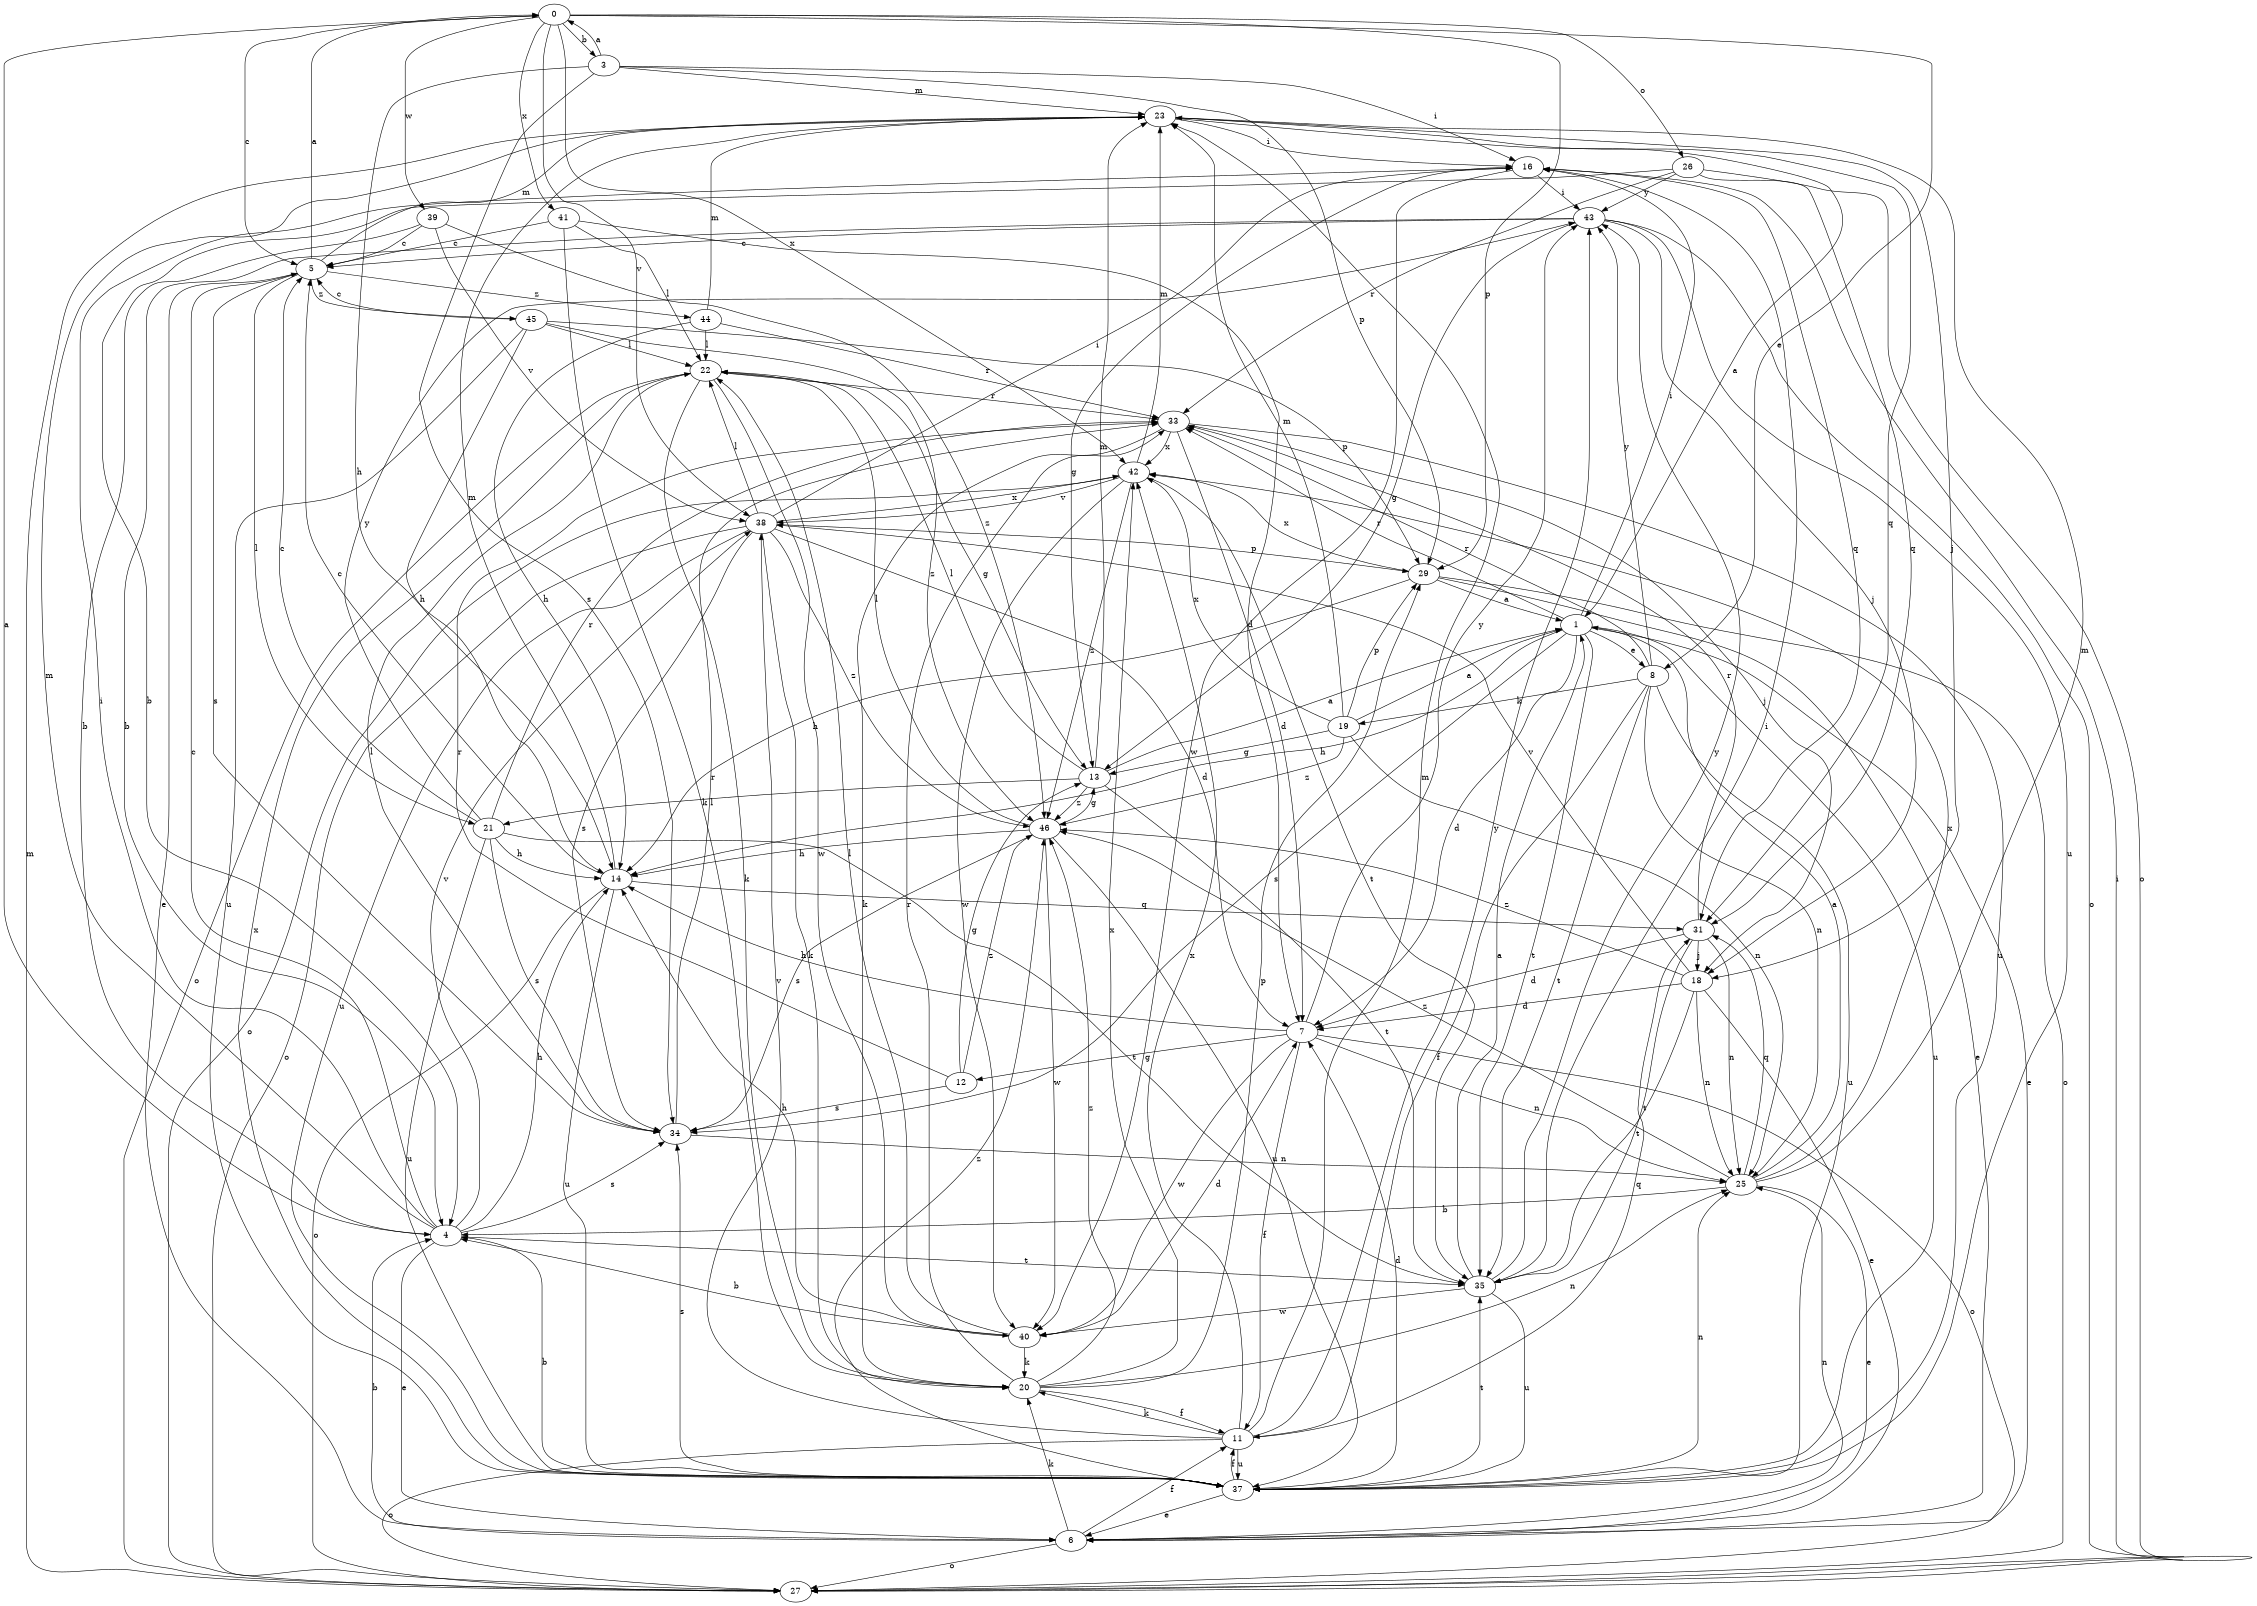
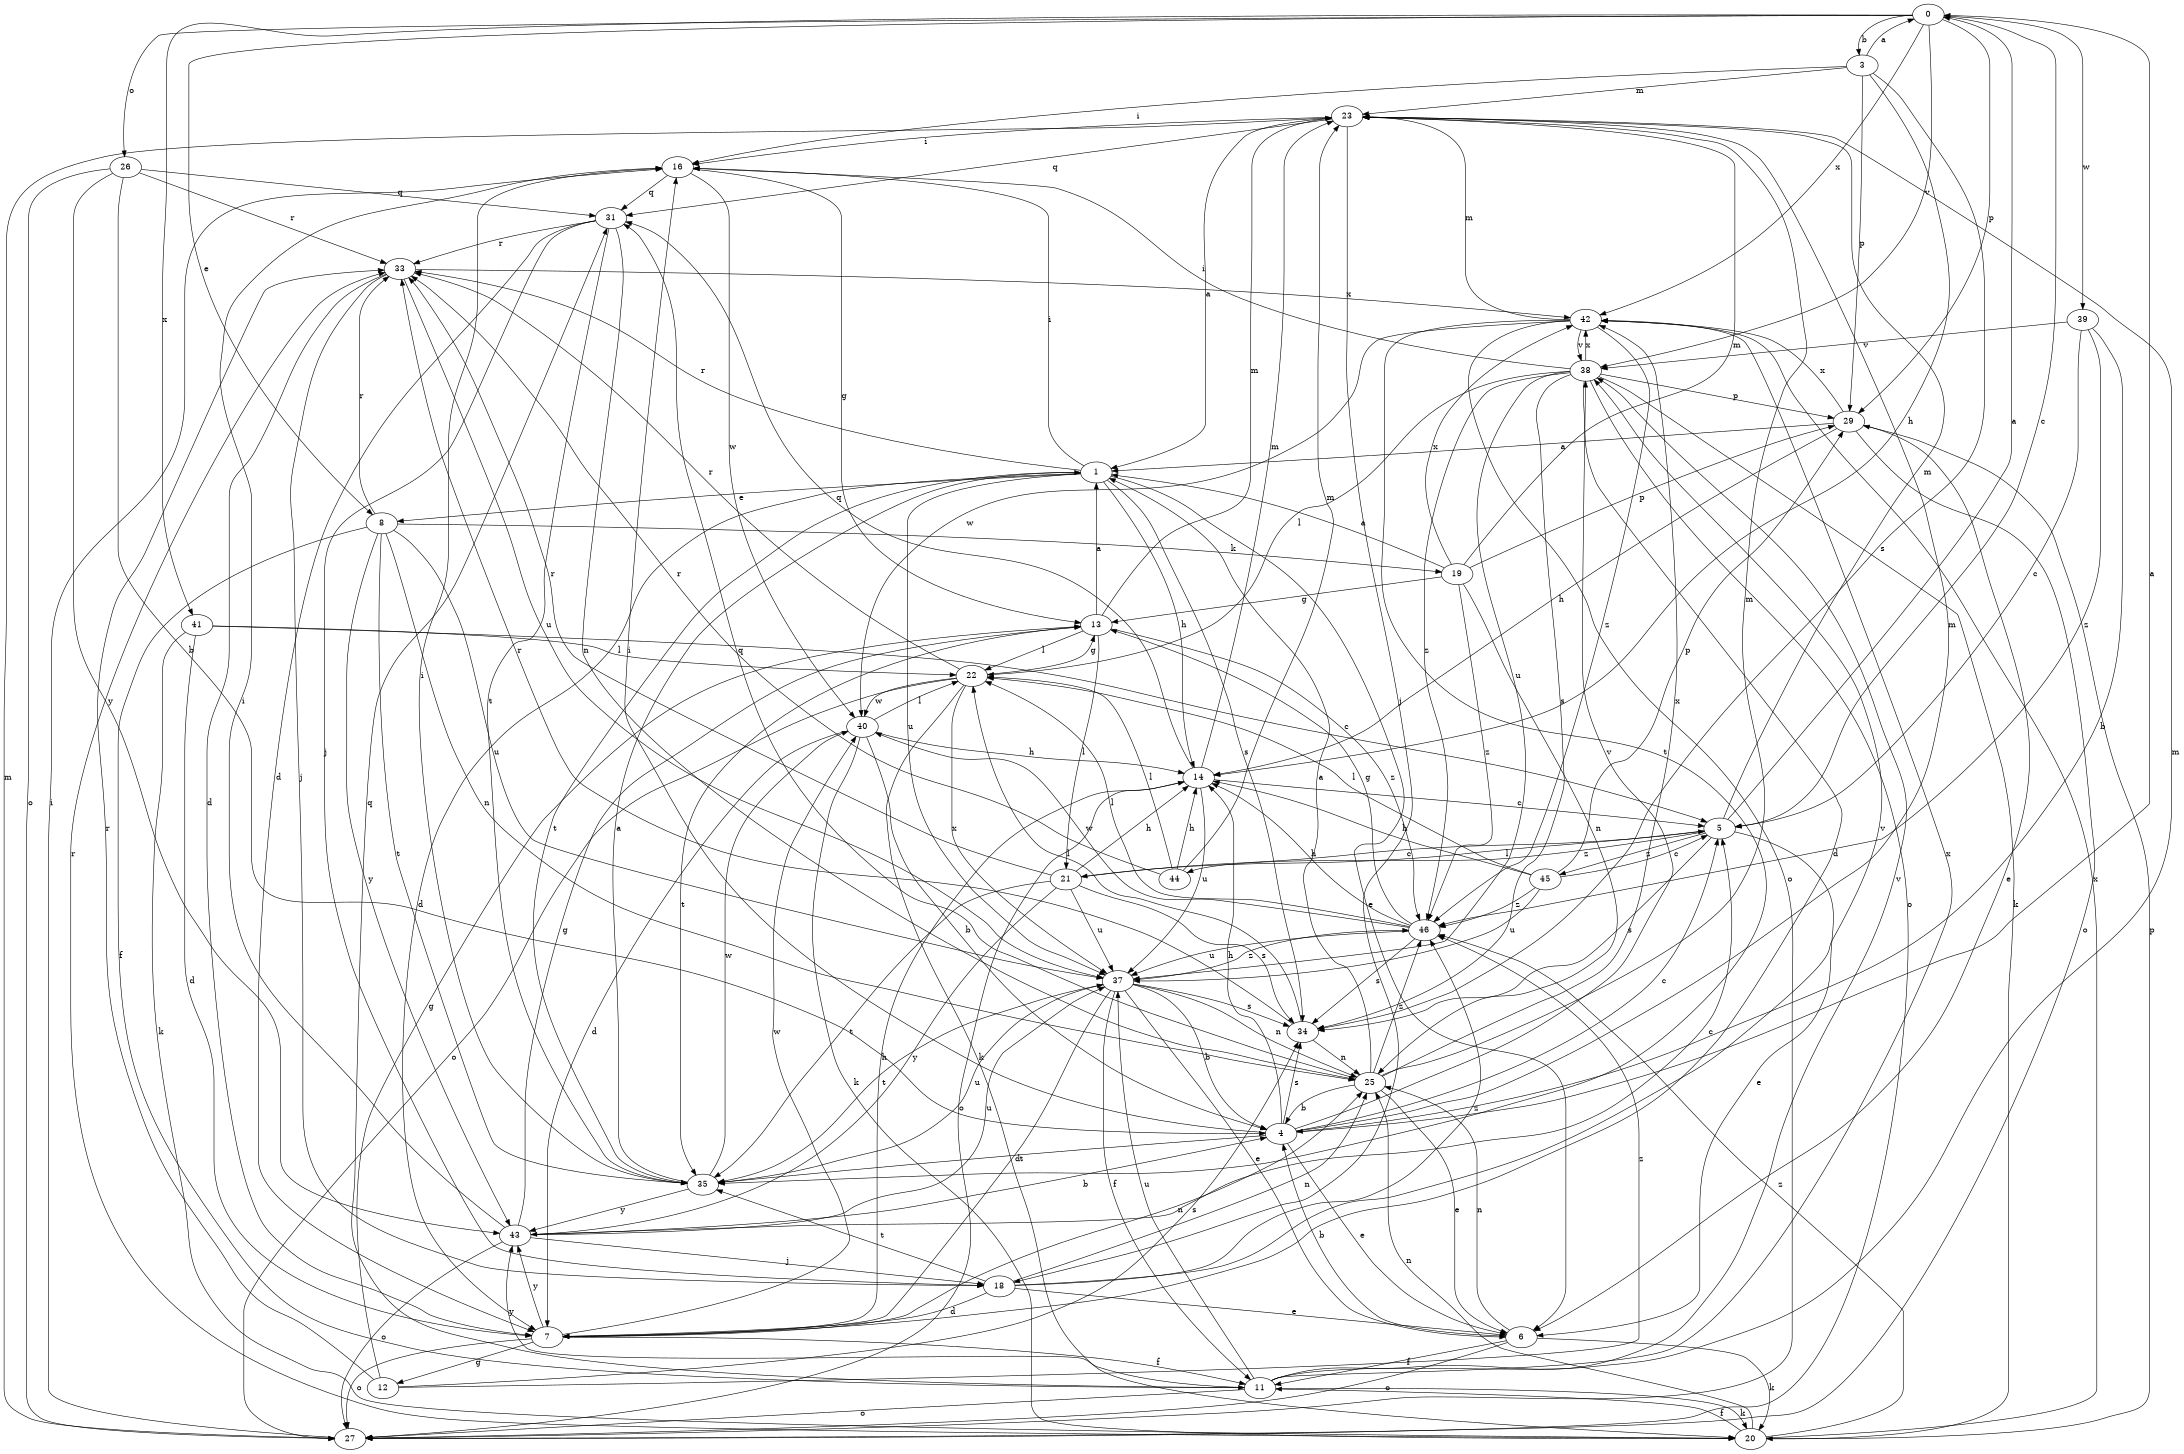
  strict digraph {
    0
    3
    5
    8
    26
    29
    38
    39
    41
    42
    14
    16
    34
    23
    n15 [label=6]
    21
    44
    45
    33
    35
    37
    11
    25
    43
    19
    4
    27
    31
    1
    7
    20
    46
    22
    40
    12
    13
    18
    0 -> 3 [label=b]
    0 -> 5 [label=c]
    0 -> 8 [label=e]
    0 -> 26 [label=o]
    0 -> 29 [label=p]
    0 -> 38 [label=v]
    0 -> 39 [label=w]
    0 -> 41 [label=x]
    0 -> 42 [label=x]
    3 -> 0 [label=a]
    3 -> 29 [label=p]
    3 -> 14 [label=h]
    3 -> 16 [label=i]
    3 -> 34 [label=s]
    3 -> 23 [label=m]
    5 -> 0 [label=a]
    5 -> 34 [label=s]
    5 -> 23 [label=m]
    5 -> n15 [label=e]
    5 -> 21 [label=l]
    5 -> 44 [label=z]
    5 -> 45 [label=z]
    8 -> 33 [label=r]
    8 -> 35 [label=t]
    8 -> 37 [label=u]
    8 -> 11 [label=f]
    8 -> 25 [label=n]
    8 -> 43 [label=y]
    8 -> 19 [label=k]
    26 -> 33 [label=r]
    26 -> 43 [label=y]
    26 -> 4 [label=b]
    26 -> 27 [label=o]
    26 -> 31 [label=q]
    29 -> 42 [label=x]
    29 -> 14 [label=h]
    29 -> n15 [label=e]
    29 -> 27 [label=o]
    29 -> 1 [label=a]
    38 -> 29 [label=p]
    38 -> 42 [label=x]
    38 -> 16 [label=i]
    38 -> 34 [label=s]
    38 -> 37 [label=u]
    38 -> 27 [label=o]
    38 -> 7 [label=d]
    38 -> 20 [label=k]
    38 -> 46 [label=z]
    38 -> 22 [label=l]
    39 -> 5 [label=c]
    39 -> 38 [label=v]
    39 -> 4 [label=b]
    39 -> 46 [label=z]
    41 -> 5 [label=c]
    41 -> 7 [label=d]
    41 -> 20 [label=k]
    41 -> 22 [label=l]
    42 -> 38 [label=v]
    42 -> 23 [label=m]
    42 -> 35 [label=t]
    42 -> 27 [label=o]
    42 -> 46 [label=z]
    42 -> 40 [label=w]
    14 -> 5 [label=c]
    14 -> 23 [label=m]
    14 -> 37 [label=u]
    14 -> 27 [label=o]
    14 -> 31 [label=q]
    16 -> 31 [label=q]
    16 -> 40 [label=w]
    16 -> 13 [label=g]
    34 -> 33 [label=r]
    34 -> 25 [label=n]
    34 -> 22 [label=l]
    23 -> 16 [label=i]
    23 -> 31 [label=q]
    23 -> 1 [label=a]
    23 -> 18 [label=j]
    n15 -> 11 [label=f]
    n15 -> 25 [label=n]
    n15 -> 4 [label=b]
    n15 -> 27 [label=o]
    n15 -> 20 [label=k]
    21 -> 5 [label=c]
    21 -> 14 [label=h]
    21 -> 34 [label=s]
    21 -> 33 [label=r]
    21 -> 35 [label=t]
    21 -> 37 [label=u]
    21 -> 43 [label=y]
    44 -> 14 [label=h]
    44 -> 23 [label=m]
    44 -> 33 [label=r]
    44 -> 22 [label=l]
    45 -> 5 [label=c]
    45 -> 29 [label=p]
    45 -> 14 [label=h]
    45 -> 37 [label=u]
    45 -> 46 [label=z]
    45 -> 22 [label=l]
    33 -> 42 [label=x]
    33 -> 37 [label=u]
    33 -> 7 [label=d]
-   33 -> 20 [label=k]
    33 -> 18 [label=j]
    35 -> 16 [label=i]
    35 -> 37 [label=u]
    35 -> 43 [label=y]
    35 -> 1 [label=a]
    35 -> 40 [label=w]
    37 -> 34 [label=s]
    37 -> n15 [label=e]
    37 -> 35 [label=t]
    37 -> 11 [label=f]
    37 -> 25 [label=n]
    37 -> 4 [label=b]
    37 -> 7 [label=d]
    37 -> 46 [label=z]
    11 -> 38 [label=v]
    11 -> 42 [label=x]
    11 -> 23 [label=m]
    11 -> 37 [label=u]
    11 -> 43 [label=y]
    11 -> 27 [label=o]
    11 -> 31 [label=q]
    11 -> 20 [label=k]
    25 -> 42 [label=x]
    25 -> 23 [label=m]
    25 -> n15 [label=e]
    25 -> 4 [label=b]
    25 -> 31 [label=q]
    25 -> 1 [label=a]
    25 -> 46 [label=z]
    43 -> 5 [label=c]
-   16 -> 43 [label=i]
+   43 -> 16 [label=i]
    43 -> 37 [label=u]
    43 -> 4 [label=b]
    43 -> 27 [label=o]
    43 -> 13 [label=g]
    43 -> 18 [label=j]
    19 -> 29 [label=p]
    19 -> 42 [label=x]
    19 -> 23 [label=m]
    19 -> 25 [label=n]
    19 -> 1 [label=a]
    19 -> 46 [label=z]
    19 -> 13 [label=g]
    4 -> 0 [label=a]
    4 -> 5 [label=c]
    4 -> 38 [label=v]
    4 -> 14 [label=h]
    4 -> 16 [label=i]
    4 -> 34 [label=s]
    4 -> 23 [label=m]
    4 -> n15 [label=e]
    4 -> 35 [label=t]
    27 -> 16 [label=i]
    27 -> 23 [label=m]
    31 -> 33 [label=r]
    31 -> 35 [label=t]
    31 -> 25 [label=n]
    31 -> 7 [label=d]
    31 -> 18 [label=j]
    1 -> 8 [label=e]
    1 -> 14 [label=h]
    1 -> 16 [label=i]
    1 -> 34 [label=s]
    1 -> n15 [label=e]
    1 -> 33 [label=r]
    1 -> 35 [label=t]
    1 -> 37 [label=u]
    1 -> 7 [label=d]
    7 -> 14 [label=h]
    7 -> 11 [label=f]
    7 -> 25 [label=n]
    7 -> 43 [label=y]
    7 -> 27 [label=o]
    7 -> 40 [label=w]
    7 -> 12 [label=g]
    20 -> 29 [label=p]
    20 -> 42 [label=x]
    20 -> 33 [label=r]
    20 -> 11 [label=f]
    20 -> 25 [label=n]
    20 -> 46 [label=z]
    46 -> 14 [label=h]
    46 -> 34 [label=s]
    46 -> 37 [label=u]
    46 -> 22 [label=l]
    46 -> 40 [label=w]
    46 -> 13 [label=g]
    22 -> 33 [label=r]
    22 -> 37 [label=x]
    22 -> 27 [label=o]
    22 -> 20 [label=k]
    22 -> 40 [label=w]
    22 -> 13 [label=g]
    40 -> 14 [label=h]
    40 -> 4 [label=b]
    40 -> 7 [label=d]
    40 -> 20 [label=k]
    40 -> 22 [label=l]
    12 -> 34 [label=s]
    12 -> 33 [label=r]
    12 -> 46 [label=z]
    12 -> 13 [label=g]
    13 -> 23 [label=m]
    13 -> 21 [label=l]
    13 -> 35 [label=t]
    13 -> 1 [label=a]
    13 -> 46 [label=z]
    13 -> 22 [label=l]
    18 -> 38 [label=v]
    18 -> n15 [label=e]
    18 -> 35 [label=t]
    18 -> 25 [label=n]
    18 -> 7 [label=d]
    18 -> 46 [label=z]
  }
